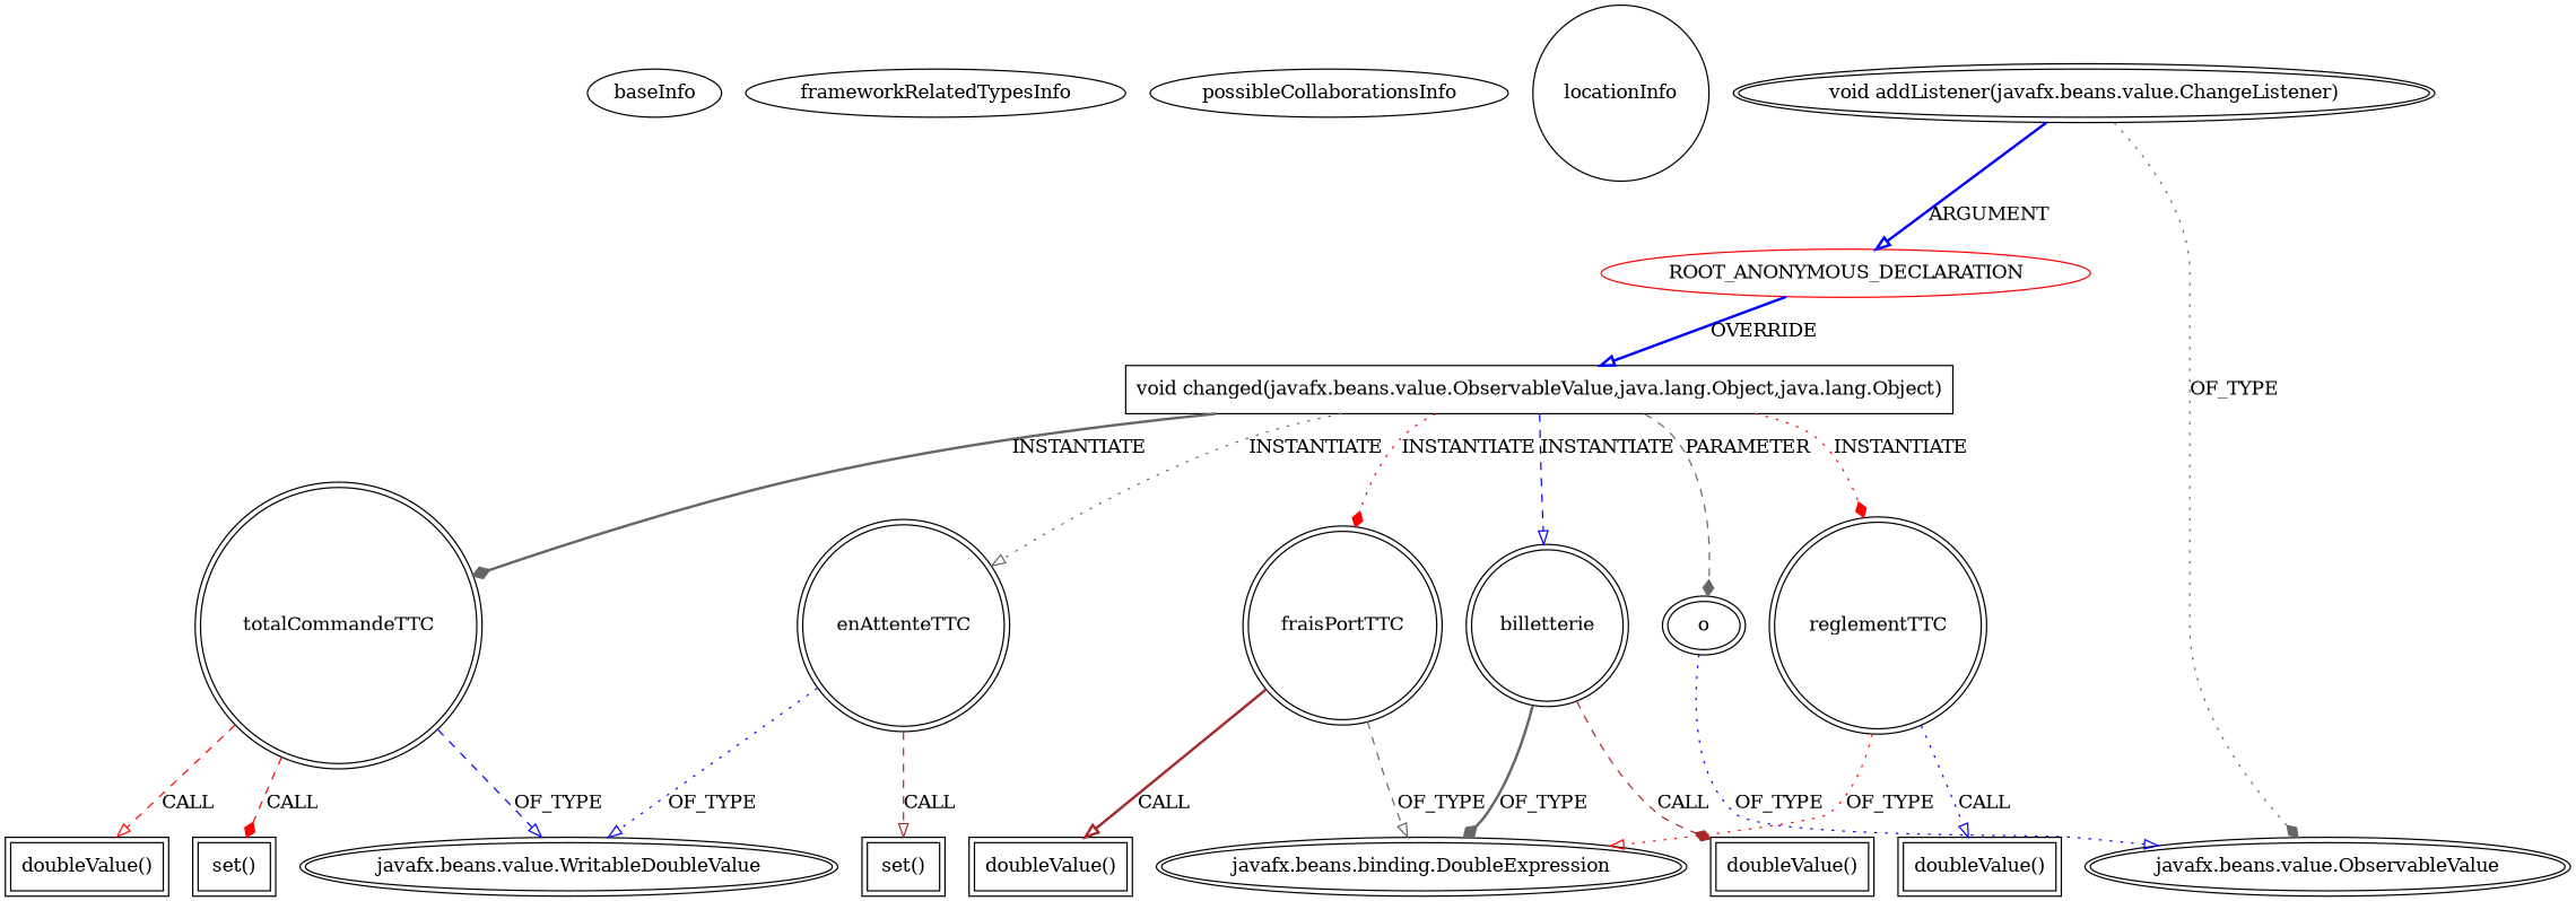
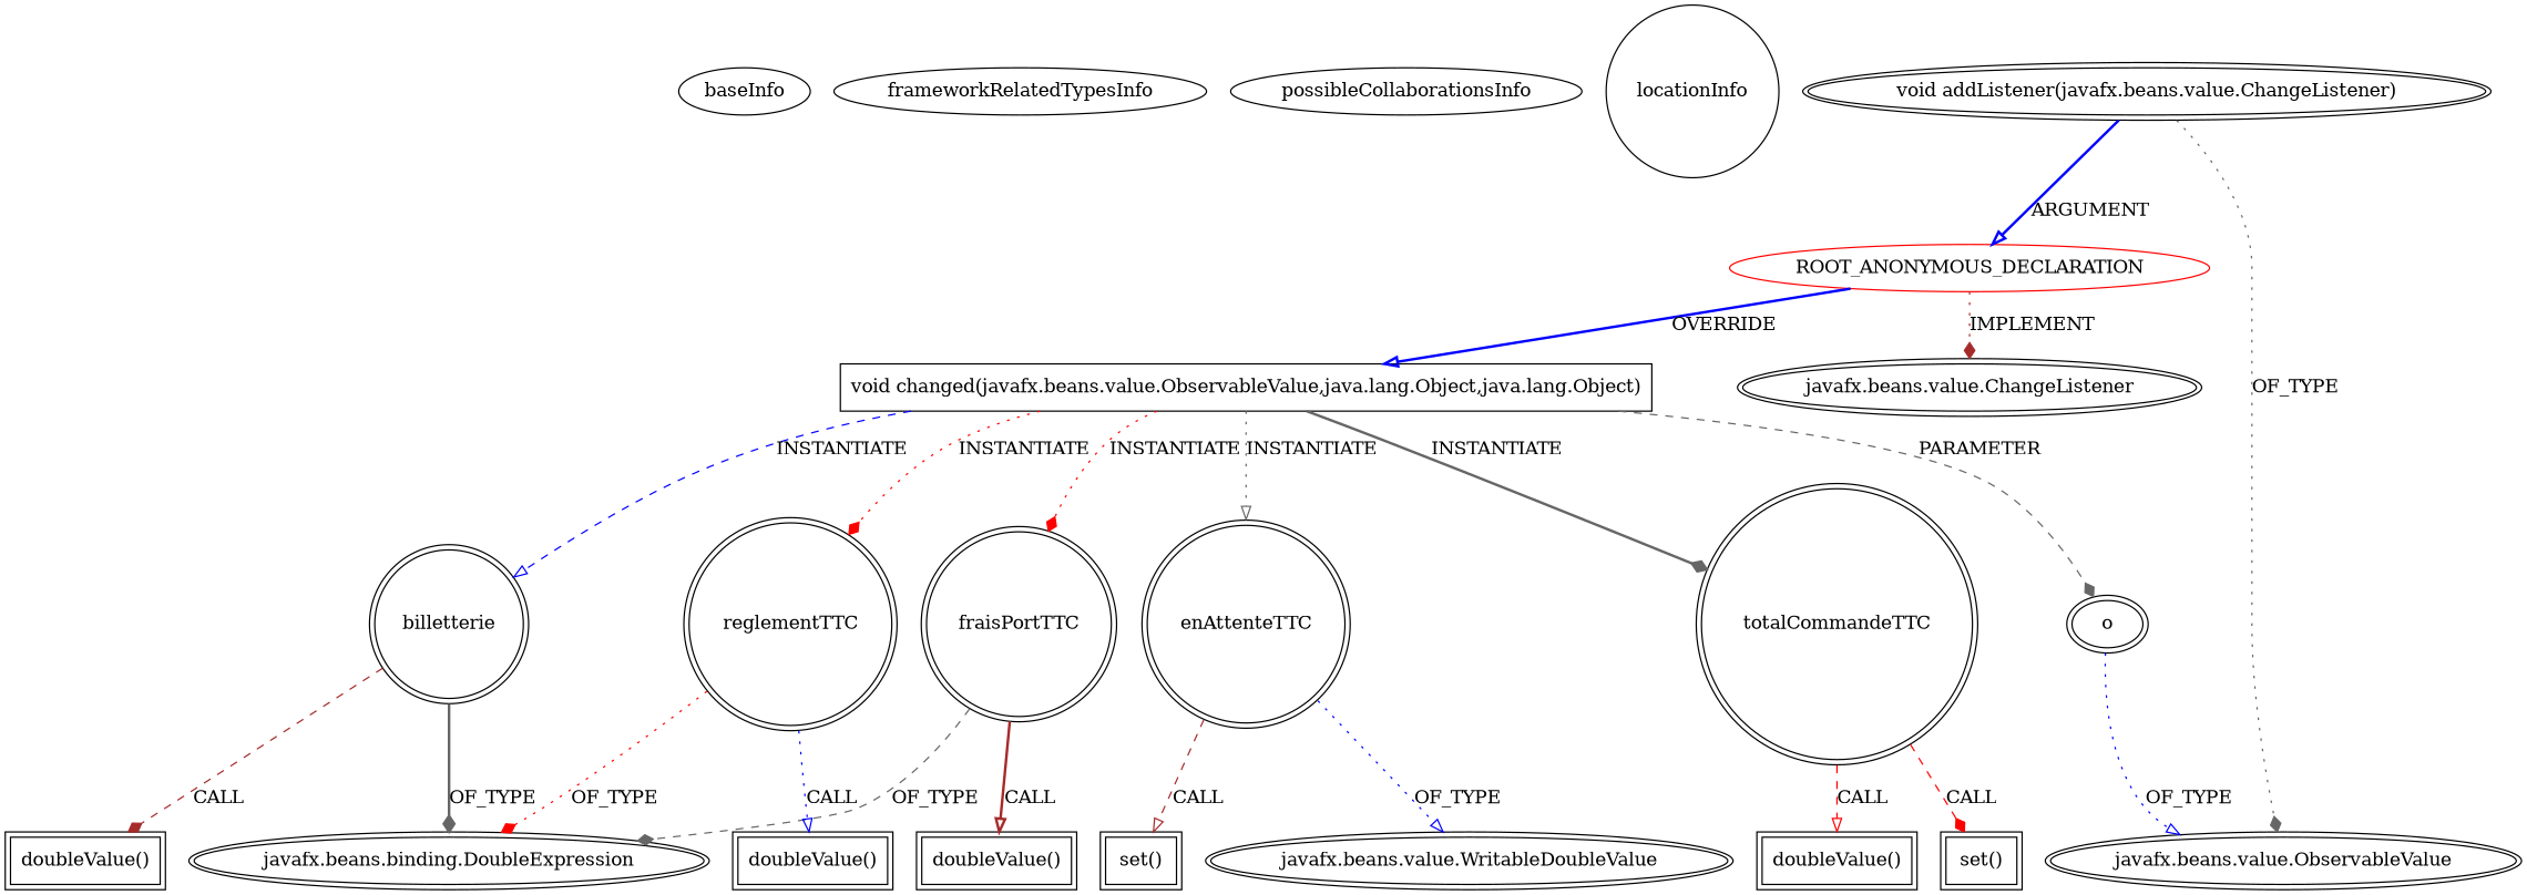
  digraph {
    node [isFrameworkType=true vertexType=INSIDE_CALL peripheries=2]
    edge [arrowhead=onormal color=blue style=dotted]
    baseInfo [category=extension_graph graphId=2097 isAnonymous=true possibleRelation=false isFrameworkType="" vertexType="" peripheries=""]
    frameworkRelatedTypesInfo [0="javafx.beans.value.ChangeListener" isFrameworkType="" vertexType="" peripheries=""]
    possibleCollaborationsInfo [isFrameworkType="" vertexType="" peripheries=""]
    locationInfo [contextSignature="void initialize(java.net.URL,java.util.ResourceBundle)" filePath="/bianconejo-CEFX/CEFX-master/src/cefx/CECommandeController.java" graphId=2097 projectName="bianconejo-CEFX" shape=circle isFrameworkType="" vertexType="" peripheries=""]
    n5 [color=red isFrameworkType=false label=ROOT_ANONYMOUS_DECLARATION vertexType=ROOT_ANONYMOUS_DECLARATION peripheries=""]
+   n6 [label="javafx.beans.value.ChangeListener" vertexType=FRAMEWORK_INTERFACE_TYPE]
    n7 [isFrameworkType=false label="void changed(javafx.beans.value.ObservableValue,java.lang.Object,java.lang.Object)" shape=box vertexType=OVERRIDING_METHOD_DECLARATION peripheries=""]
    n8 [label=o vertexType=PARAMETER_DECLARATION]
    n9 [label=totalCommandeTTC shape=circle vertexType=VARIABLE_EXPRESION]
    n10 [label=billetterie shape=circle vertexType=VARIABLE_EXPRESION]
    n11 [label=fraisPortTTC shape=circle vertexType=VARIABLE_EXPRESION]
    n12 [label=enAttenteTTC shape=circle vertexType=VARIABLE_EXPRESION]
    n13 [label=reglementTTC shape=circle vertexType=VARIABLE_EXPRESION]
    n14 [label="void addListener(javafx.beans.value.ChangeListener)" vertexType=OUTSIDE_CALL]
    n15 [label="javafx.beans.value.ObservableValue" vertexType=FRAMEWORK_INTERFACE_TYPE]
    n16 [label="javafx.beans.value.WritableDoubleValue" vertexType=FRAMEWORK_INTERFACE_TYPE]
    n17 [label="set()" shape=box]
    n18 [label="doubleValue()" shape=box]
    n19 [label="javafx.beans.binding.DoubleExpression" vertexType=FRAMEWORK_CLASS_TYPE]
    n20 [label="doubleValue()" shape=box]
    n21 [label="doubleValue()" shape=box]
    n22 [label="set()" shape=box]
    n23 [label="doubleValue()" shape=box]
+   n5 -> n6 [arrowhead=diamond color=brown label=IMPLEMENT]
    n5 -> n7 [label=OVERRIDE style=bold]
    n7 -> n8 [arrowhead=diamond color=gray40 label=PARAMETER style=dashed]
    n7 -> n9 [arrowhead=diamond color=gray40 label=INSTANTIATE style=bold]
    n7 -> n10 [label=INSTANTIATE style=dashed]
    n7 -> n11 [arrowhead=diamond color=red label=INSTANTIATE]
    n7 -> n12 [color=gray40 label=INSTANTIATE]
    n7 -> n13 [arrowhead=diamond color=red label=INSTANTIATE]
    n8 -> n15 [label=OF_TYPE]
-   n9 -> n16 [label=OF_TYPE style=dashed]
    n9 -> n17 [arrowhead=diamond color=red label=CALL style=dashed]
    n9 -> n18 [color=red label=CALL style=dashed]
    n10 -> n19 [arrowhead=diamond color=gray40 label=OF_TYPE style=bold]
    n10 -> n20 [arrowhead=diamond color=brown label=CALL style=dashed]
-   n11 -> n19 [color=gray40 label=OF_TYPE style=dashed]
+   n11 -> n19 [arrowhead=diamond color=gray40 label=OF_TYPE style=dashed]
    n11 -> n21 [color=brown label=CALL style=bold]
    n12 -> n16 [label=OF_TYPE]
    n12 -> n22 [color=brown label=CALL style=dashed]
-   n13 -> n19 [color=red label=OF_TYPE]
+   n13 -> n19 [arrowhead=diamond color=red label=OF_TYPE]
    n13 -> n23 [label=CALL]
    n14 -> n5 [label=ARGUMENT style=bold]
    n14 -> n15 [arrowhead=diamond color=gray40 label=OF_TYPE]
  }
